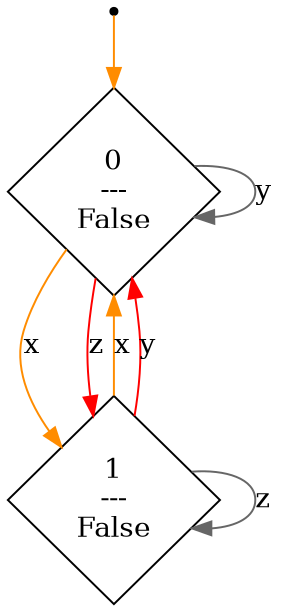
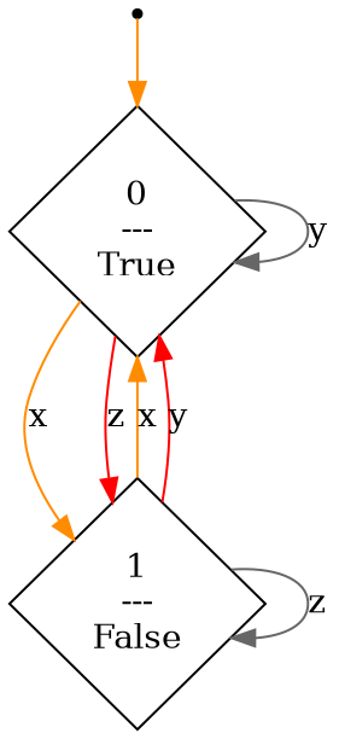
  digraph {
    node [shape=diamond]
    edge [color=darkorange]
    0 [shape=point]
-   n2 [label="0\n---\nFalse"]
+   n2 [label="0\n---\nTrue"]
    n3 [label="1\n---\nFalse"]
    0 -> n2
    n2 -> n2 [label=y color=gray40]
    n2 -> n3 [label=x]
    n2 -> n3 [label=z color=red]
    n3 -> n2 [label=x]
    n3 -> n2 [label=y color=red]
    n3 -> n3 [label=z color=gray40]
  }
